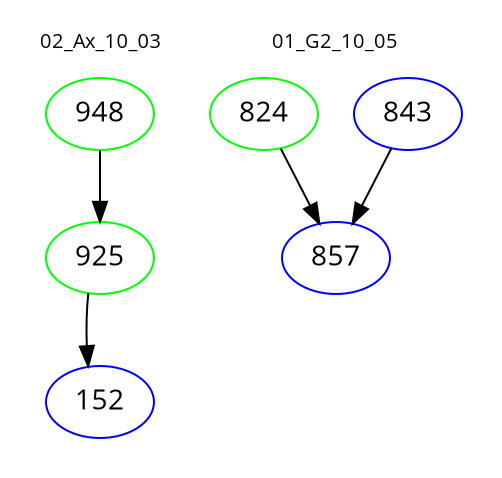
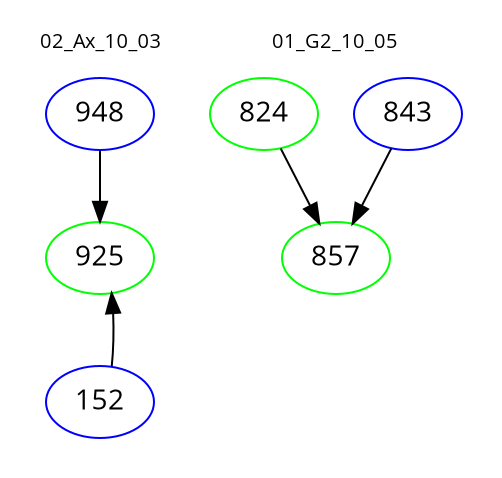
  digraph {
    fontname="Open Sans"
    node [color=blue fontname="Open Sans"]
    edge [color=black fontname="Open Sans"]
-   n1 [color=green label=948]
+   n1 [label=948]
    n2 [color=green label=925]
    n3 [label=152]
    n4 [label=843]
    n5 [color=green label=824]
-   n6 [label=857]
+   n6 [color=green label=857]
    subgraph cluster_1 {
      color=white
      fontsize=10
      label="02_Ax_10_03"
      n1
      n2
      n3
    }
    subgraph cluster_2 {
      color=white
      fontsize=10
      label="01_G2_10_05"
      n4
      n5
      n6
    }
    n1 -> n2
-   n2 -> n3
+   n3 -> n2
    n4 -> n6
    n5 -> n6
  }
